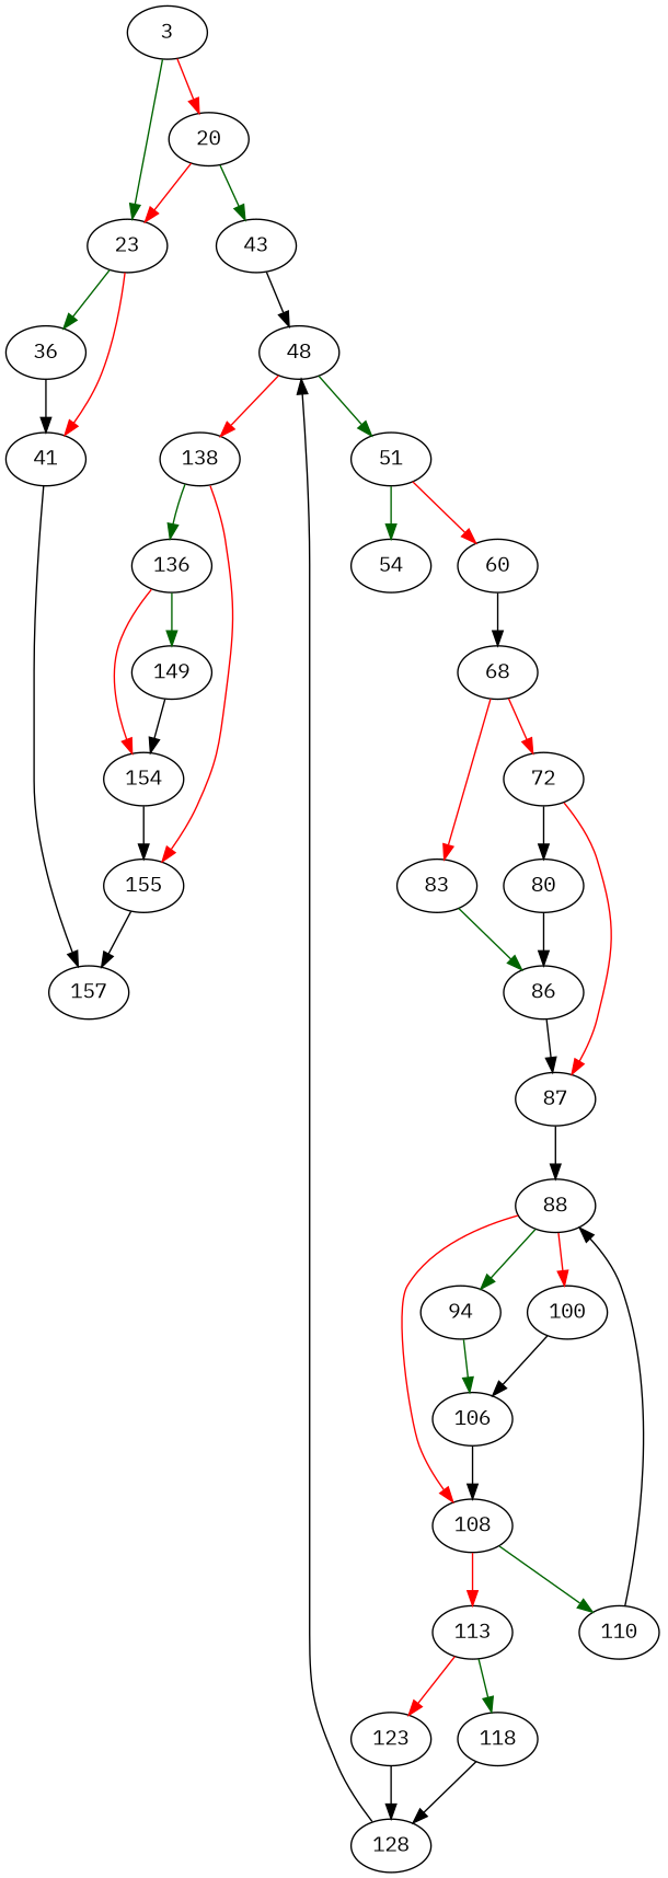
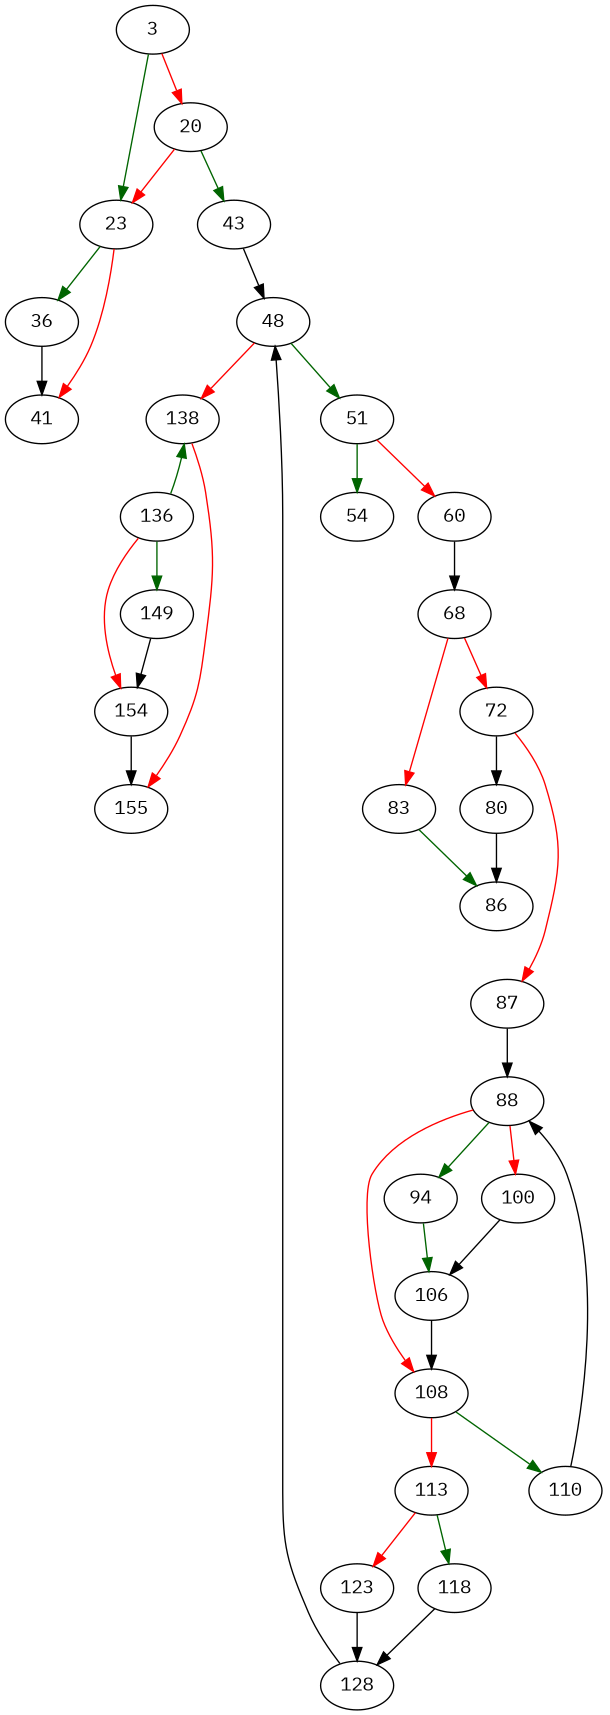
  strict digraph {
    fontname="IBM Plex Mono"
    node [fontname="IBM Plex Mono"]
    edge [fontname="IBM Plex Mono"]
    3 [entry=true]
    23
    20
    36
    41
    43
-   157
    48
    51
    n10 [label=138]
    54
    60
    136
    155
    68
    149
    154
    72
    83
    80
    87
    86
    88
    94
    108
    100
    106
    110
    113
    118
    123
    128
    3 -> 23 [color=darkgreen cond=true]
    3 -> 20 [color=red cond=false]
    23 -> 36 [color=darkgreen cond=true]
    23 -> 41 [color=red cond=false]
    20 -> 23 [color=red cond=false]
    20 -> 43 [color=darkgreen cond=true]
    36 -> 41
-   41 -> 157
    43 -> 48
    48 -> 51 [color=darkgreen cond=true]
    48 -> n10 [color=red cond=false]
    51 -> 54 [color=darkgreen cond=true]
    51 -> 60 [color=red cond=false]
-   n10 -> 136 [color=darkgreen cond=true]
+   136 -> n10 [color=darkgreen cond=true]
    n10 -> 155 [color=red cond=false]
    60 -> 68
    136 -> 149 [color=darkgreen cond=true]
    136 -> 154 [color=red cond=false]
-   155 -> 157
    68 -> 72 [color=red cond=true]
    68 -> 83 [color=red cond=false]
    149 -> 154
    154 -> 155
    72 -> 80
    72 -> 87 [color=red cond=false]
    83 -> 86 [color=darkgreen cond=true]
    80 -> 86
    87 -> 88
-   86 -> 87
    88 -> 94 [color=darkgreen cond=true]
    88 -> 108 [color=red cond=false]
    88 -> 100 [color=red cond=false]
    94 -> 106 [color=darkgreen cond=true]
    108 -> 110 [color=darkgreen cond=true]
    108 -> 113 [color=red cond=false]
    100 -> 106
    106 -> 108
    110 -> 88
    113 -> 118 [color=darkgreen cond=true]
    113 -> 123 [color=red cond=false]
    118 -> 128
    123 -> 128
    128 -> 48
  }
